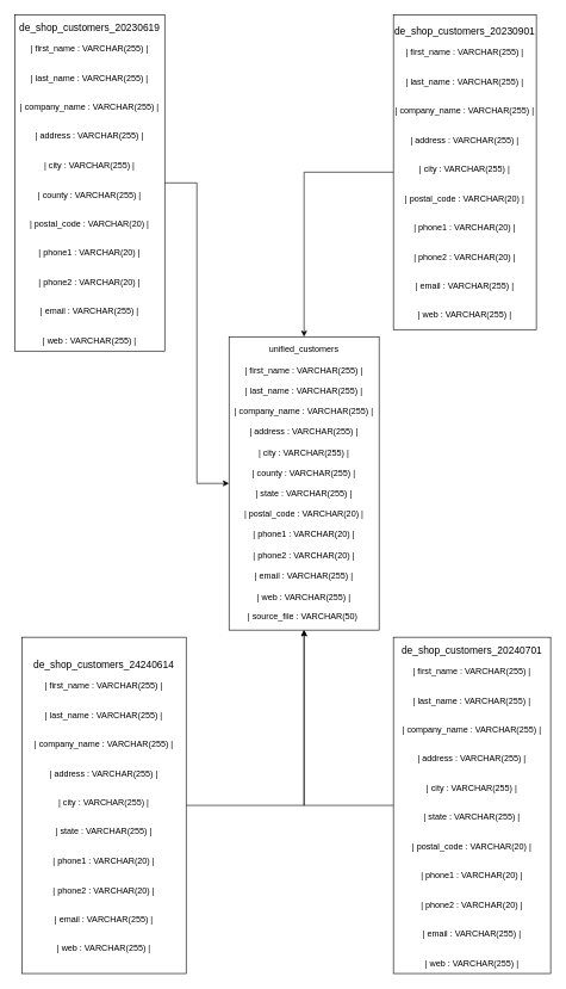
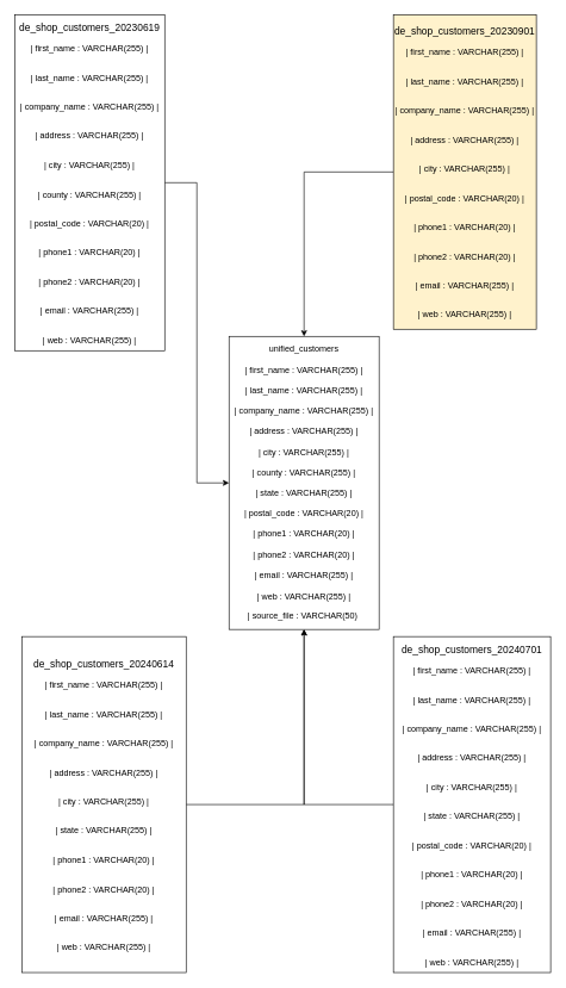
  <mxCell id="0" />
  <mxCell id="1" parent="0" />
  <mxCell id="2" value="unified_customers&lt;div&gt;&lt;br&gt;|&amp;nbsp;first_name : &lt;span class=&quot;hljs-built_in&quot;&gt;VARCHAR&lt;/span&gt;(&lt;span class=&quot;hljs-number&quot;&gt;255&lt;/span&gt;) |&lt;div&gt;&lt;br&gt;| last_name : &lt;span class=&quot;hljs-built_in&quot;&gt;VARCHAR&lt;/span&gt;(&lt;span class=&quot;hljs-number&quot;&gt;255&lt;/span&gt;)  |&lt;/div&gt;&lt;div&gt;&lt;br&gt;| company_name : &lt;span class=&quot;hljs-built_in&quot;&gt;VARCHAR&lt;/span&gt;(&lt;span class=&quot;hljs-number&quot;&gt;255&lt;/span&gt;) |&lt;/div&gt;&lt;div&gt;&lt;br&gt;| address : &lt;span class=&quot;hljs-built_in&quot;&gt;VARCHAR&lt;/span&gt;(&lt;span class=&quot;hljs-number&quot;&gt;255&lt;/span&gt;)    |&lt;/div&gt;&lt;div&gt;&lt;br&gt;| city : &lt;span class=&quot;hljs-built_in&quot;&gt;VARCHAR&lt;/span&gt;(&lt;span class=&quot;hljs-number&quot;&gt;255&lt;/span&gt;)       |&lt;/div&gt;&lt;div&gt;&lt;br&gt;| county : &lt;span class=&quot;hljs-built_in&quot;&gt;VARCHAR&lt;/span&gt;(&lt;span class=&quot;hljs-number&quot;&gt;255&lt;/span&gt;)     |&lt;/div&gt;&lt;div&gt;&lt;br&gt;| state : &lt;span class=&quot;hljs-built_in&quot;&gt;VARCHAR&lt;/span&gt;(&lt;span class=&quot;hljs-number&quot;&gt;255&lt;/span&gt;)      |&lt;/div&gt;&lt;div&gt;&lt;br&gt;| postal_code : &lt;span class=&quot;hljs-built_in&quot;&gt;VARCHAR&lt;/span&gt;(&lt;span class=&quot;hljs-number&quot;&gt;20&lt;/span&gt;) |&lt;/div&gt;&lt;div&gt;&lt;br&gt;| phone1 : &lt;span class=&quot;hljs-built_in&quot;&gt;VARCHAR&lt;/span&gt;(&lt;span class=&quot;hljs-number&quot;&gt;20&lt;/span&gt;)      |&lt;/div&gt;&lt;div&gt;&lt;br&gt;| phone2 : &lt;span class=&quot;hljs-built_in&quot;&gt;VARCHAR&lt;/span&gt;(&lt;span class=&quot;hljs-number&quot;&gt;20&lt;/span&gt;)      |&lt;/div&gt;&lt;div&gt;&lt;br&gt;| email : &lt;span class=&quot;hljs-built_in&quot;&gt;VARCHAR&lt;/span&gt;(&lt;span class=&quot;hljs-number&quot;&gt;255&lt;/span&gt;)      |&lt;/div&gt;&lt;div&gt;&lt;br&gt;| web : &lt;span class=&quot;hljs-built_in&quot;&gt;VARCHAR&lt;/span&gt;(&lt;span class=&quot;hljs-number&quot;&gt;255&lt;/span&gt;)        |&lt;/div&gt;&lt;div&gt;&lt;br&gt;| source_file : &lt;span class=&quot;hljs-built_in&quot;&gt;VARCHAR&lt;/span&gt;(&lt;span class=&quot;hljs-number&quot;&gt;50&lt;/span&gt;)&amp;nbsp;&lt;/div&gt;&lt;/div&gt;" style="whiteSpace=wrap;html=1;rounded=0;" vertex="1" parent="1"><mxGeometry x="320" y="470" width="210" height="410" as="geometry" /></mxCell>
  <mxCell id="3" style="edgeStyle=orthogonalEdgeStyle;rounded=0;orthogonalLoop=1;jettySize=auto;html=1;" edge="1" parent="1" source="4" target="2"><mxGeometry relative="1" as="geometry" /></mxCell>
  <mxCell id="4" value="&lt;h3&gt;&lt;span style=&quot;font-weight: normal;&quot;&gt;de_shop_customers_20230619&lt;/span&gt;&lt;/h3&gt;&lt;p&gt;| first_name : VARCHAR(255) |&lt;/p&gt;&lt;p&gt;&lt;br&gt;| last_name : VARCHAR(255) |&lt;/p&gt;&lt;p&gt;&lt;br&gt;| company_name : VARCHAR(255) |&lt;/p&gt;&lt;p&gt;&lt;br&gt;| address : VARCHAR(255) |&lt;/p&gt;&lt;p&gt;&lt;br&gt;| city : VARCHAR(255) |&lt;/p&gt;&lt;p&gt;&lt;br&gt;| county : VARCHAR(255) |&lt;/p&gt;&lt;p&gt;&lt;br&gt;| postal_code : VARCHAR(20) |&lt;/p&gt;&lt;p&gt;&lt;br&gt;| phone1 : VARCHAR(20) |&lt;/p&gt;&lt;p&gt;&lt;br&gt;| phone2 : VARCHAR(20) |&lt;br&gt;&lt;br&gt;&lt;/p&gt;&lt;p&gt;| email : VARCHAR(255) |&lt;/p&gt;&lt;p&gt;&lt;br&gt;| web : VARCHAR(255) |&lt;/p&gt;" style="whiteSpace=wrap;html=1;rounded=0;" vertex="1" parent="1"><mxGeometry x="20" y="20" width="210" height="470" as="geometry" /></mxCell>
  <mxCell id="5" style="edgeStyle=orthogonalEdgeStyle;rounded=0;orthogonalLoop=1;jettySize=auto;html=1;" edge="1" parent="1" source="6" target="2"><mxGeometry relative="1" as="geometry" /></mxCell>
- <mxCell id="6" value="&lt;h3&gt;&lt;span style=&quot;font-weight: normal;&quot;&gt;de_shop_customers_20230901&lt;/span&gt;&lt;/h3&gt;&lt;p&gt;| first_name : VARCHAR(255) |&lt;/p&gt;&lt;p&gt;&lt;br&gt;| last_name : VARCHAR(255) |&lt;/p&gt;&lt;p&gt;&lt;br&gt;| company_name : VARCHAR(255) |&lt;/p&gt;&lt;p&gt;&lt;br&gt;| address : VARCHAR(255) |&lt;/p&gt;&lt;p&gt;&lt;br&gt;| city : VARCHAR(255) |&lt;/p&gt;&lt;p&gt;&lt;br&gt;| postal_code : VARCHAR(20) |&lt;/p&gt;&lt;p&gt;&lt;br&gt;| phone1 : VARCHAR(20) |&lt;/p&gt;&lt;p&gt;&lt;br&gt;| phone2 : VARCHAR(20) |&lt;/p&gt;&lt;p&gt;&lt;br&gt;| email : VARCHAR(255) |&lt;/p&gt;&lt;p&gt;&lt;br&gt;| web : VARCHAR(255) |&lt;/p&gt;" style="whiteSpace=wrap;html=1;rounded=0;" vertex="1" parent="1"><mxGeometry x="550" y="20" width="200" height="440" as="geometry" /></mxCell>
+ <mxCell id="6" value="&lt;h3&gt;&lt;span style=&quot;font-weight: normal;&quot;&gt;de_shop_customers_20230901&lt;/span&gt;&lt;/h3&gt;&lt;p&gt;| first_name : VARCHAR(255) |&lt;/p&gt;&lt;p&gt;&lt;br&gt;| last_name : VARCHAR(255) |&lt;/p&gt;&lt;p&gt;&lt;br&gt;| company_name : VARCHAR(255) |&lt;/p&gt;&lt;p&gt;&lt;br&gt;| address : VARCHAR(255) |&lt;/p&gt;&lt;p&gt;&lt;br&gt;| city : VARCHAR(255) |&lt;/p&gt;&lt;p&gt;&lt;br&gt;| postal_code : VARCHAR(20) |&lt;/p&gt;&lt;p&gt;&lt;br&gt;| phone1 : VARCHAR(20) |&lt;/p&gt;&lt;p&gt;&lt;br&gt;| phone2 : VARCHAR(20) |&lt;/p&gt;&lt;p&gt;&lt;br&gt;| email : VARCHAR(255) |&lt;/p&gt;&lt;p&gt;&lt;br&gt;| web : VARCHAR(255) |&lt;/p&gt;" style="whiteSpace=wrap;html=1;rounded=0;fillColor=#fff2cc;" vertex="1" parent="1"><mxGeometry x="550" y="20" width="200" height="440" as="geometry" /></mxCell>
  <mxCell id="7" style="edgeStyle=orthogonalEdgeStyle;rounded=0;orthogonalLoop=1;jettySize=auto;html=1;" edge="1" parent="1" source="8" target="2"><mxGeometry relative="1" as="geometry" /></mxCell>
- <mxCell id="8" value="&lt;h3&gt;&lt;span style=&quot;font-weight: normal;&quot;&gt;de_shop_customers_24240614&lt;/span&gt;&lt;/h3&gt;&lt;p&gt;| first_name : VARCHAR(255) |&lt;/p&gt;&lt;p&gt;&lt;br&gt;| last_name : VARCHAR(255) |&lt;/p&gt;&lt;p&gt;&lt;br&gt;| company_name : VARCHAR(255) |&lt;/p&gt;&lt;p&gt;&lt;br&gt;| address : VARCHAR(255) |&lt;/p&gt;&lt;p&gt;&lt;br&gt;| city : VARCHAR(255) |&lt;/p&gt;&lt;p&gt;&lt;br&gt;| state : VARCHAR(255) |&lt;/p&gt;&lt;p&gt;&lt;br&gt;| phone1 : VARCHAR(20) |&lt;/p&gt;&lt;p&gt;&lt;br&gt;| phone2 : VARCHAR(20) |&lt;/p&gt;&lt;p&gt;&lt;br&gt;| email : VARCHAR(255) |&lt;/p&gt;&lt;p&gt;&lt;br&gt;| web : VARCHAR(255) |&lt;/p&gt;" style="whiteSpace=wrap;html=1;rounded=0;" vertex="1" parent="1"><mxGeometry x="30" y="890" width="230" height="470" as="geometry" /></mxCell>
+ <mxCell id="8" value="&lt;h3&gt;&lt;span style=&quot;font-weight: normal;&quot;&gt;de_shop_customers_20240614&lt;/span&gt;&lt;/h3&gt;&lt;p&gt;| first_name : VARCHAR(255) |&lt;/p&gt;&lt;p&gt;&lt;br&gt;| last_name : VARCHAR(255) |&lt;/p&gt;&lt;p&gt;&lt;br&gt;| company_name : VARCHAR(255) |&lt;/p&gt;&lt;p&gt;&lt;br&gt;| address : VARCHAR(255) |&lt;/p&gt;&lt;p&gt;&lt;br&gt;| city : VARCHAR(255) |&lt;/p&gt;&lt;p&gt;&lt;br&gt;| state : VARCHAR(255) |&lt;/p&gt;&lt;p&gt;&lt;br&gt;| phone1 : VARCHAR(20) |&lt;/p&gt;&lt;p&gt;&lt;br&gt;| phone2 : VARCHAR(20) |&lt;/p&gt;&lt;p&gt;&lt;br&gt;| email : VARCHAR(255) |&lt;/p&gt;&lt;p&gt;&lt;br&gt;| web : VARCHAR(255) |&lt;/p&gt;" style="whiteSpace=wrap;html=1;rounded=0;" vertex="1" parent="1"><mxGeometry x="30" y="890" width="230" height="470" as="geometry" /></mxCell>
  <mxCell id="9" style="edgeStyle=orthogonalEdgeStyle;rounded=0;orthogonalLoop=1;jettySize=auto;html=1;" edge="1" parent="1" source="10" target="2"><mxGeometry relative="1" as="geometry" /></mxCell>
  <mxCell id="10" value="&lt;h3&gt;&lt;span style=&quot;font-weight: normal;&quot;&gt;de_shop_customers_20240701&lt;/span&gt;&lt;/h3&gt;&lt;p&gt;| first_name : VARCHAR(255) |&lt;/p&gt;&lt;p&gt;&lt;br&gt;| last_name : VARCHAR(255) |&lt;/p&gt;&lt;p&gt;&lt;br&gt;| company_name : VARCHAR(255) |&lt;/p&gt;&lt;p&gt;&lt;br&gt;| address : VARCHAR(255) |&lt;/p&gt;&lt;p&gt;&lt;br&gt;| city : VARCHAR(255) |&lt;/p&gt;&lt;p&gt;&lt;br&gt;| state : VARCHAR(255) |&lt;/p&gt;&lt;p&gt;&lt;br&gt;| postal_code : VARCHAR(20) |&lt;/p&gt;&lt;p&gt;&lt;br&gt;| phone1 : VARCHAR(20) |&lt;/p&gt;&lt;p&gt;&lt;br&gt;| phone2 : VARCHAR(20) |&lt;/p&gt;&lt;p&gt;&lt;br&gt;| email : VARCHAR(255) |&lt;/p&gt;&lt;p&gt;&lt;br&gt;| web : VARCHAR(255) |&lt;/p&gt;" style="whiteSpace=wrap;html=1;rounded=0;" vertex="1" parent="1"><mxGeometry x="550" y="890" width="220" height="470" as="geometry" /></mxCell>
